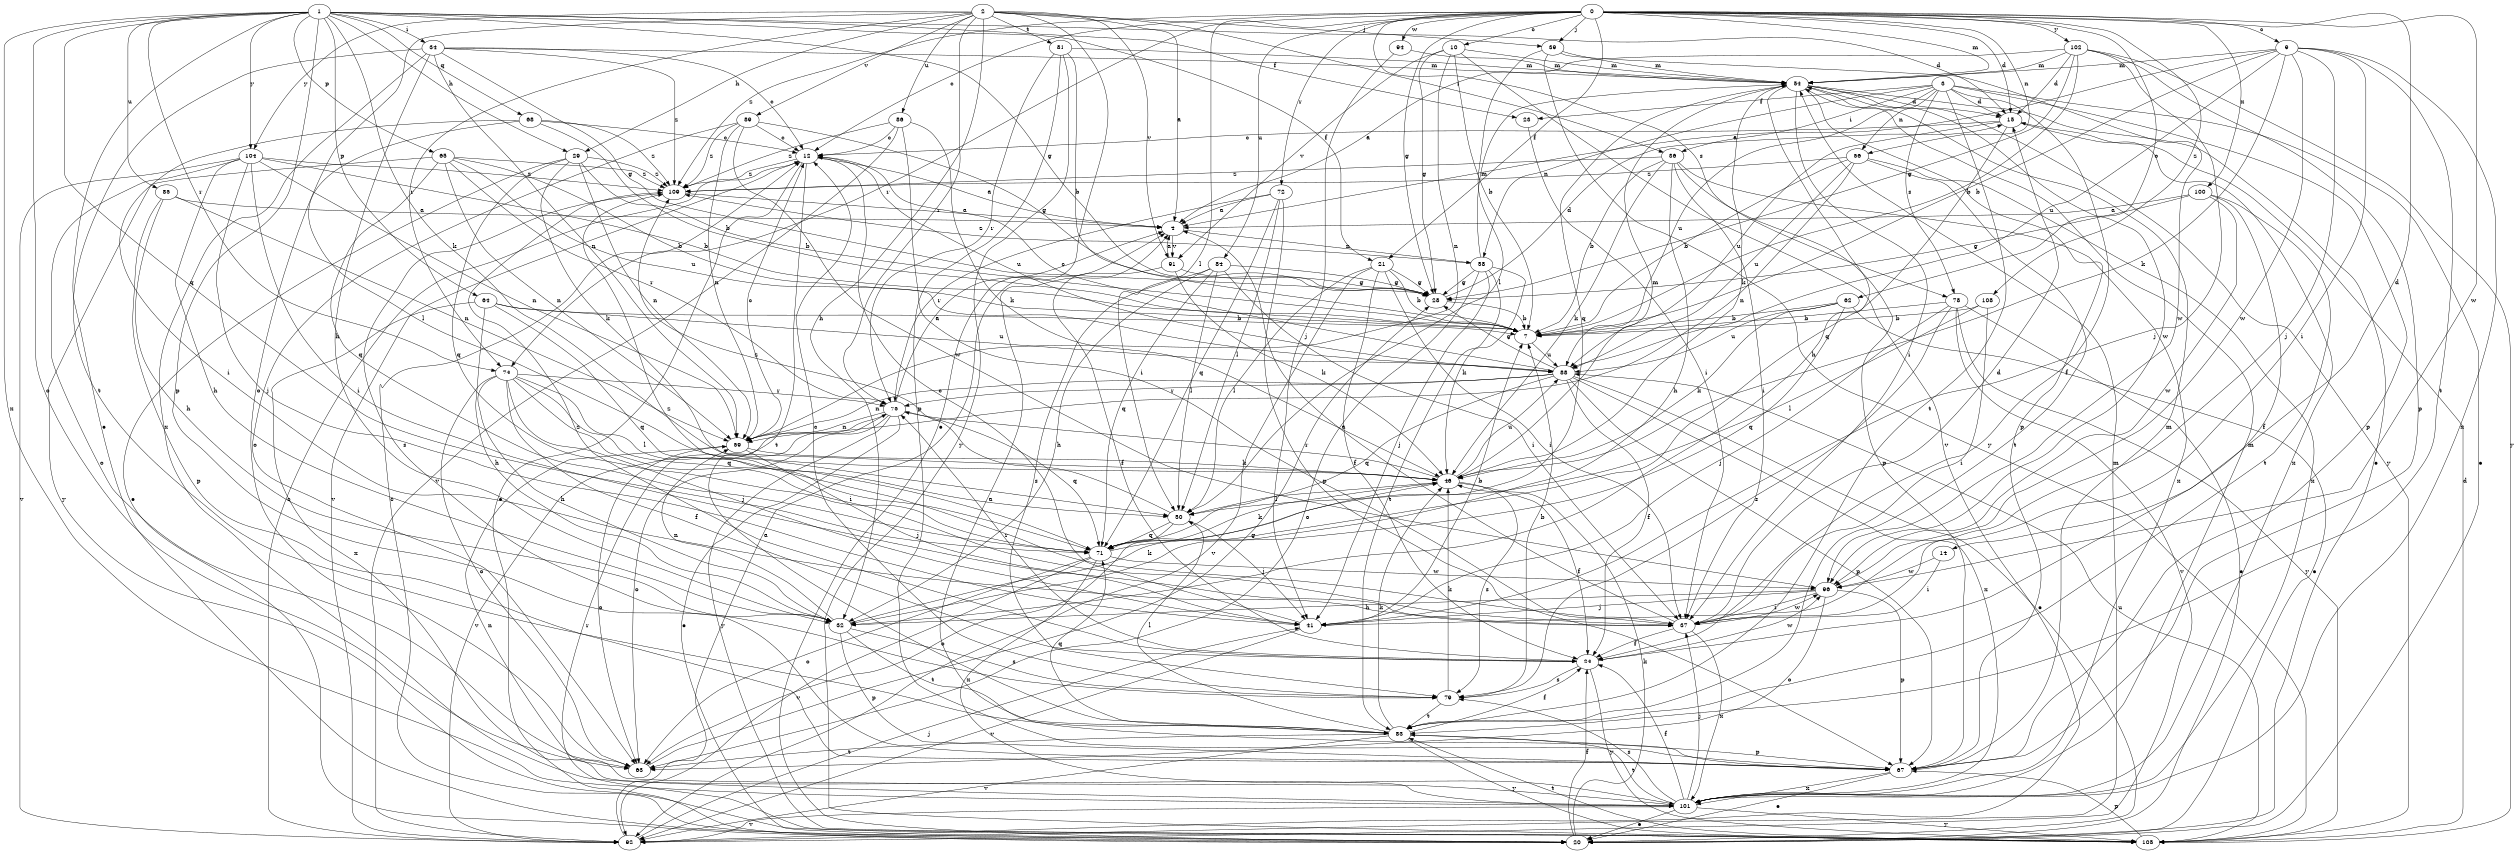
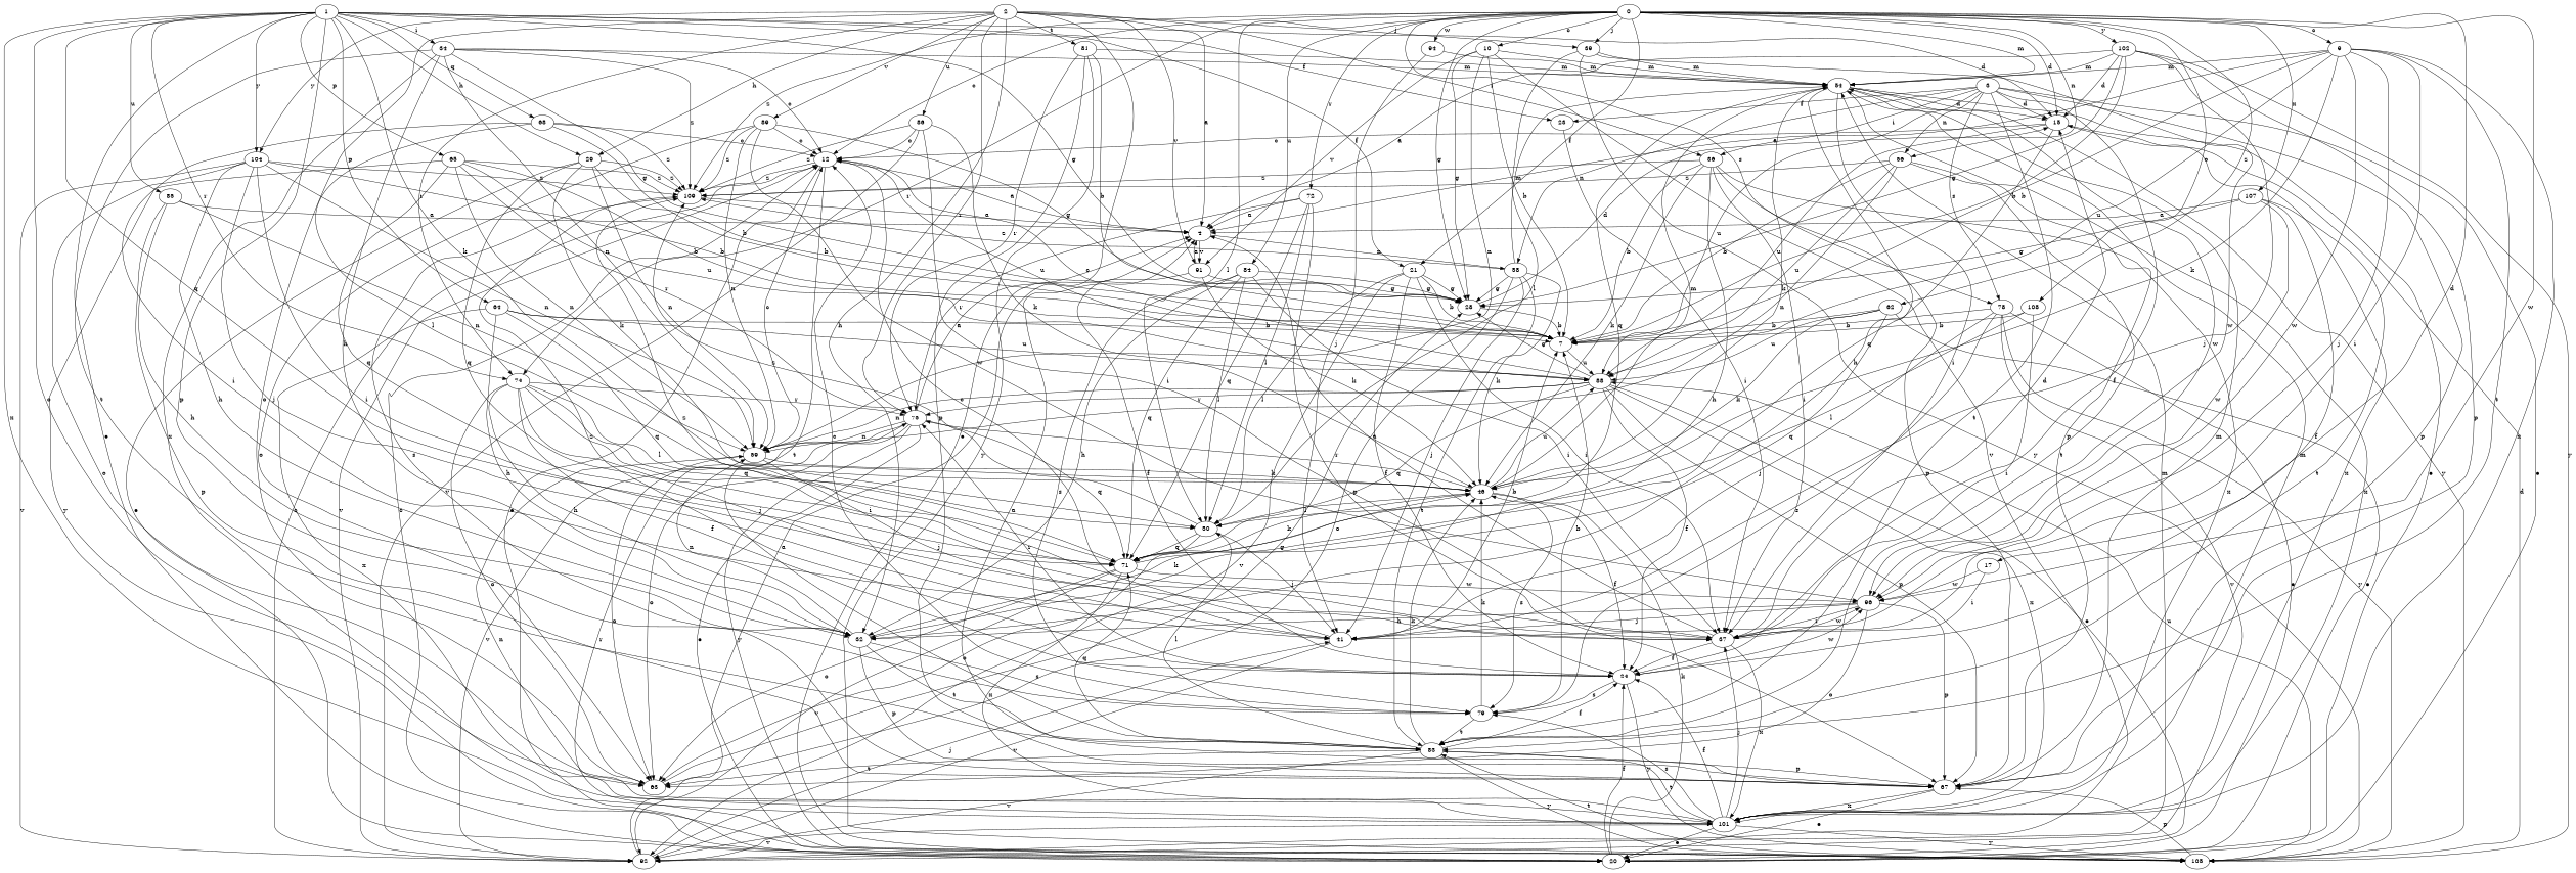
  strict digraph {
    0
    9
    10
    12
-   14
+   14 [label=17]
    15
    21
    28
    39
    50
    54
    56
    62
    72
    74
    78
    84
    94
    96
-   100
+   100 [label=107]
    102
    108
    109
    46
    101
    4
    83
    88
    7
    37
    41
    91
    59
    92
    20
    71
    24
    105
    63
    67
    32
    75
    79
    1
    23
    29
    34
    64
    65
    68
    85
    104
    2
    36
    81
    86
    89
    58
    3
    0 -> 9 [label=c]
    0 -> 10 [label=c]
    0 -> 12 [label=c]
    0 -> 14 [label=d]
    0 -> 15 [label=d]
    0 -> 21 [label=f]
    0 -> 28 [label=g]
    0 -> 39 [label=j]
    0 -> 50 [label=l]
    0 -> 54 [label=m]
    0 -> 56 [label=n]
    0 -> 62 [label=o]
    0 -> 72 [label=r]
    0 -> 74 [label=r]
    0 -> 78 [label=s]
    0 -> 84 [label=u]
    0 -> 94 [label=w]
    0 -> 96 [label=w]
    0 -> 100 [label=x]
    0 -> 102 [label=y]
    0 -> 108 [label=z]
    0 -> 109 [label=z]
    9 -> 54 [label=m]
    9 -> 96 [label=w]
    9 -> 46 [label=k]
    9 -> 101 [label=x]
    9 -> 4 [label=a]
    9 -> 83 [label=t]
    9 -> 88 [label=u]
    9 -> 7 [label=b]
    9 -> 37 [label=i]
    9 -> 41 [label=j]
    10 -> 28 [label=g]
    10 -> 54 [label=m]
    10 -> 7 [label=b]
    10 -> 91 [label=v]
    10 -> 59 [label=n]
    10 -> 92 [label=v]
    12 -> 109 [label=z]
    12 -> 4 [label=a]
    12 -> 83 [label=t]
    12 -> 88 [label=u]
    12 -> 92 [label=v]
    12 -> 20 [label=e]
    14 -> 96 [label=w]
    14 -> 37 [label=i]
    15 -> 12 [label=c]
    15 -> 101 [label=x]
    15 -> 88 [label=u]
    15 -> 71 [label=q]
    21 -> 28 [label=g]
    21 -> 50 [label=l]
    21 -> 7 [label=b]
    21 -> 37 [label=i]
    21 -> 92 [label=v]
    21 -> 24 [label=f]
    28 -> 15 [label=d]
    28 -> 7 [label=b]
    39 -> 50 [label=l]
    39 -> 54 [label=m]
    39 -> 96 [label=w]
    39 -> 105 [label=y]
    50 -> 109 [label=z]
    50 -> 41 [label=j]
    50 -> 71 [label=q]
    50 -> 63 [label=o]
    54 -> 15 [label=d]
    54 -> 96 [label=w]
    54 -> 46 [label=k]
    54 -> 37 [label=i]
    54 -> 20 [label=e]
    54 -> 71 [label=q]
    54 -> 105 [label=y]
    54 -> 67 [label=p]
    54 -> 32 [label=h]
    56 -> 109 [label=z]
    56 -> 101 [label=x]
    56 -> 83 [label=t]
    56 -> 88 [label=u]
    56 -> 7 [label=b]
    56 -> 59 [label=n]
    62 -> 46 [label=k]
    62 -> 88 [label=u]
    62 -> 7 [label=b]
    62 -> 20 [label=e]
    62 -> 71 [label=q]
    72 -> 50 [label=l]
    72 -> 4 [label=a]
    72 -> 71 [label=q]
    72 -> 67 [label=p]
    72 -> 75 [label=r]
    74 -> 50 [label=l]
    74 -> 37 [label=i]
    74 -> 41 [label=j]
    74 -> 71 [label=q]
    74 -> 24 [label=f]
    74 -> 63 [label=o]
    74 -> 32 [label=h]
    74 -> 75 [label=r]
    78 -> 7 [label=b]
    78 -> 41 [label=j]
    78 -> 92 [label=v]
    78 -> 20 [label=e]
    78 -> 105 [label=y]
    78 -> 79 [label=s]
    84 -> 28 [label=g]
    84 -> 50 [label=l]
    84 -> 37 [label=i]
    84 -> 71 [label=q]
    84 -> 32 [label=h]
    84 -> 79 [label=s]
    94 -> 54 [label=m]
    94 -> 41 [label=j]
    96 -> 37 [label=i]
    96 -> 41 [label=j]
    96 -> 63 [label=o]
    96 -> 67 [label=p]
    96 -> 32 [label=h]
    100 -> 28 [label=g]
    100 -> 96 [label=w]
    100 -> 4 [label=a]
    100 -> 83 [label=t]
    100 -> 24 [label=f]
    102 -> 15 [label=d]
    102 -> 28 [label=g]
    102 -> 54 [label=m]
    102 -> 4 [label=a]
    102 -> 7 [label=b]
    102 -> 41 [label=j]
    102 -> 105 [label=y]
    102 -> 67 [label=p]
    108 -> 50 [label=l]
    108 -> 7 [label=b]
    108 -> 37 [label=i]
    109 -> 4 [label=a]
    109 -> 79 [label=s]
    46 -> 50 [label=l]
    46 -> 54 [label=m]
    46 -> 88 [label=u]
    46 -> 24 [label=f]
    46 -> 75 [label=r]
    46 -> 79 [label=s]
    101 -> 54 [label=m]
    101 -> 83 [label=t]
    101 -> 37 [label=j]
    101 -> 59 [label=n]
    101 -> 92 [label=v]
    101 -> 20 [label=e]
    101 -> 24 [label=f]
    101 -> 105 [label=y]
    101 -> 79 [label=s]
    4 -> 91 [label=v]
    4 -> 58 [label=n]
    83 -> 50 [label=l]
    83 -> 46 [label=k]
    83 -> 92 [label=v]
    83 -> 71 [label=q]
    83 -> 24 [label=f]
    83 -> 105 [label=y]
    83 -> 63 [label=t]
    83 -> 67 [label=p]
    88 -> 12 [label=c]
    88 -> 28 [label=g]
    88 -> 101 [label=x]
    88 -> 59 [label=n]
    88 -> 20 [label=e]
    88 -> 71 [label=q]
    88 -> 24 [label=f]
    88 -> 67 [label=p]
    88 -> 75 [label=r]
    7 -> 88 [label=u]
    37 -> 15 [label=d]
    37 -> 96 [label=w]
    37 -> 109 [label=z]
    37 -> 101 [label=x]
    37 -> 4 [label=a]
    37 -> 24 [label=f]
    41 -> 12 [label=c]
    41 -> 7 [label=b]
    41 -> 92 [label=v]
    91 -> 28 [label=g]
    91 -> 46 [label=k]
    91 -> 4 [label=a]
    91 -> 24 [label=f]
    59 -> 12 [label=c]
    59 -> 46 [label=k]
    59 -> 41 [label=j]
    59 -> 63 [label=o]
    92 -> 12 [label=c]
    92 -> 54 [label=m]
    92 -> 4 [label=a]
    92 -> 41 [label=j]
    20 -> 12 [label=c]
    20 -> 46 [label=k]
    20 -> 24 [label=f]
    71 -> 96 [label=w]
    71 -> 46 [label=k]
    71 -> 101 [label=x]
    71 -> 92 [label=v]
    71 -> 63 [label=o]
    24 -> 96 [label=w]
    24 -> 109 [label=z]
    24 -> 105 [label=y]
    24 -> 75 [label=r]
    24 -> 79 [label=s]
    105 -> 15 [label=d]
    105 -> 83 [label=t]
    105 -> 88 [label=u]
    105 -> 67 [label=p]
    105 -> 75 [label=r]
    63 -> 28 [label=g]
    67 -> 54 [label=m]
    67 -> 101 [label=x]
    67 -> 4 [label=a]
    67 -> 20 [label=e]
    32 -> 46 [label=k]
    32 -> 83 [label=t]
    32 -> 59 [label=n]
    32 -> 67 [label=p]
    32 -> 79 [label=s]
    75 -> 4 [label=a]
    75 -> 59 [label=n]
    75 -> 92 [label=v]
    75 -> 20 [label=e]
    75 -> 71 [label=q]
    75 -> 105 [label=y]
    75 -> 63 [label=o]
    79 -> 12 [label=c]
    79 -> 46 [label=k]
    79 -> 83 [label=t]
    79 -> 7 [label=b]
    1 -> 15 [label=d]
    1 -> 21 [label=f]
    1 -> 28 [label=g]
    1 -> 74 [label=r]
    1 -> 46 [label=k]
    1 -> 101 [label=x]
    1 -> 20 [label=e]
    1 -> 71 [label=q]
    1 -> 63 [label=o]
    1 -> 67 [label=p]
    1 -> 23 [label=f]
    1 -> 29 [label=h]
    1 -> 34 [label=i]
    1 -> 64 [label=p]
    1 -> 65 [label=p]
    1 -> 68 [label=q]
    1 -> 85 [label=u]
    1 -> 104 [label=y]
    23 -> 37 [label=i]
    29 -> 109 [label=z]
    29 -> 46 [label=k]
    29 -> 7 [label=b]
    29 -> 59 [label=n]
    29 -> 20 [label=e]
    29 -> 71 [label=q]
    34 -> 12 [label=c]
    34 -> 28 [label=g]
    34 -> 54 [label=m]
    34 -> 109 [label=z]
    34 -> 101 [label=x]
    34 -> 83 [label=t]
    34 -> 59 [label=n]
    34 -> 32 [label=h]
    64 -> 101 [label=x]
    64 -> 88 [label=u]
    64 -> 7 [label=b]
    64 -> 71 [label=q]
    64 -> 32 [label=h]
    65 -> 109 [label=z]
    65 -> 88 [label=u]
    65 -> 7 [label=b]
    65 -> 59 [label=n]
    65 -> 71 [label=q]
    65 -> 105 [label=y]
    65 -> 75 [label=r]
    68 -> 12 [label=c]
    68 -> 50 [label=l]
    68 -> 109 [label=z]
    68 -> 7 [label=b]
    68 -> 37 [label=i]
    85 -> 4 [label=a]
    85 -> 59 [label=n]
    85 -> 67 [label=p]
    85 -> 32 [label=h]
    104 -> 109 [label=z]
    104 -> 7 [label=b]
    104 -> 37 [label=i]
    104 -> 41 [label=j]
    104 -> 59 [label=n]
    104 -> 92 [label=v]
    104 -> 63 [label=o]
    104 -> 32 [label=h]
    2 -> 39 [label=j]
    2 -> 74 [label=r]
    2 -> 4 [label=a]
    2 -> 91 [label=v]
    2 -> 20 [label=e]
    2 -> 63 [label=o]
    2 -> 32 [label=h]
    2 -> 75 [label=r]
    2 -> 29 [label=h]
    2 -> 104 [label=y]
    2 -> 36 [label=i]
    2 -> 81 [label=t]
    2 -> 86 [label=u]
    2 -> 89 [label=v]
    36 -> 109 [label=z]
    36 -> 46 [label=k]
    36 -> 101 [label=x]
    36 -> 7 [label=b]
    36 -> 37 [label=i]
    36 -> 67 [label=p]
    36 -> 32 [label=h]
    81 -> 54 [label=m]
    81 -> 7 [label=b]
    81 -> 105 [label=y]
    81 -> 67 [label=p]
    81 -> 75 [label=r]
    86 -> 12 [label=c]
    86 -> 109 [label=z]
    86 -> 46 [label=k]
    86 -> 37 [label=i]
    86 -> 92 [label=v]
    89 -> 12 [label=c]
    89 -> 28 [label=g]
    89 -> 96 [label=w]
    89 -> 109 [label=z]
    89 -> 59 [label=n]
    89 -> 63 [label=o]
    58 -> 28 [label=g]
    58 -> 54 [label=m]
    58 -> 109 [label=z]
    58 -> 46 [label=k]
    58 -> 83 [label=t]
    58 -> 41 [label=j]
    58 -> 63 [label=o]
    3 -> 15 [label=d]
    3 -> 56 [label=n]
    3 -> 78 [label=s]
    3 -> 83 [label=t]
    3 -> 88 [label=u]
    3 -> 20 [label=e]
    3 -> 24 [label=f]
    3 -> 67 [label=p]
    3 -> 23 [label=f]
    3 -> 36 [label=i]
    3 -> 58 [label=n]
  }
